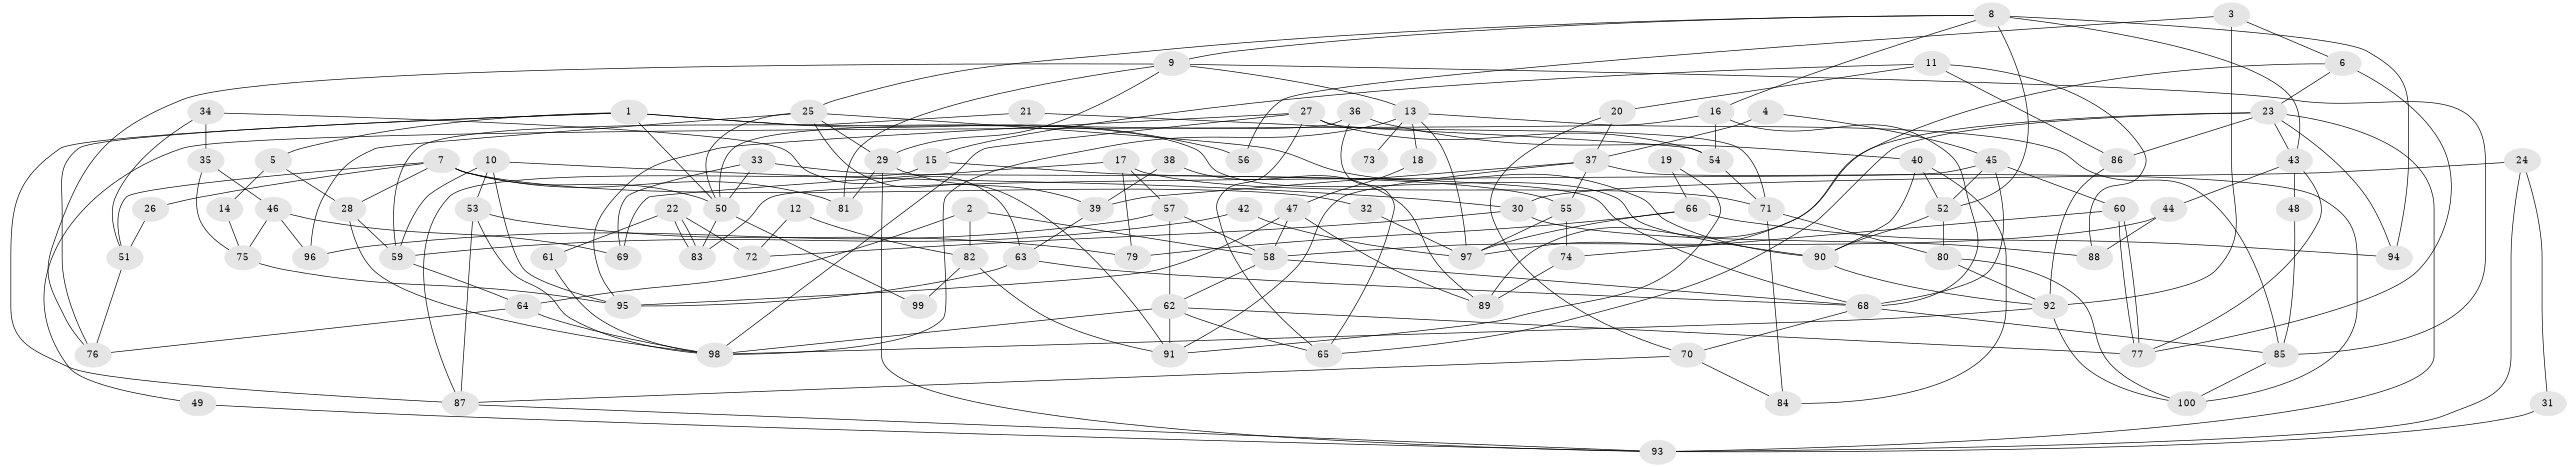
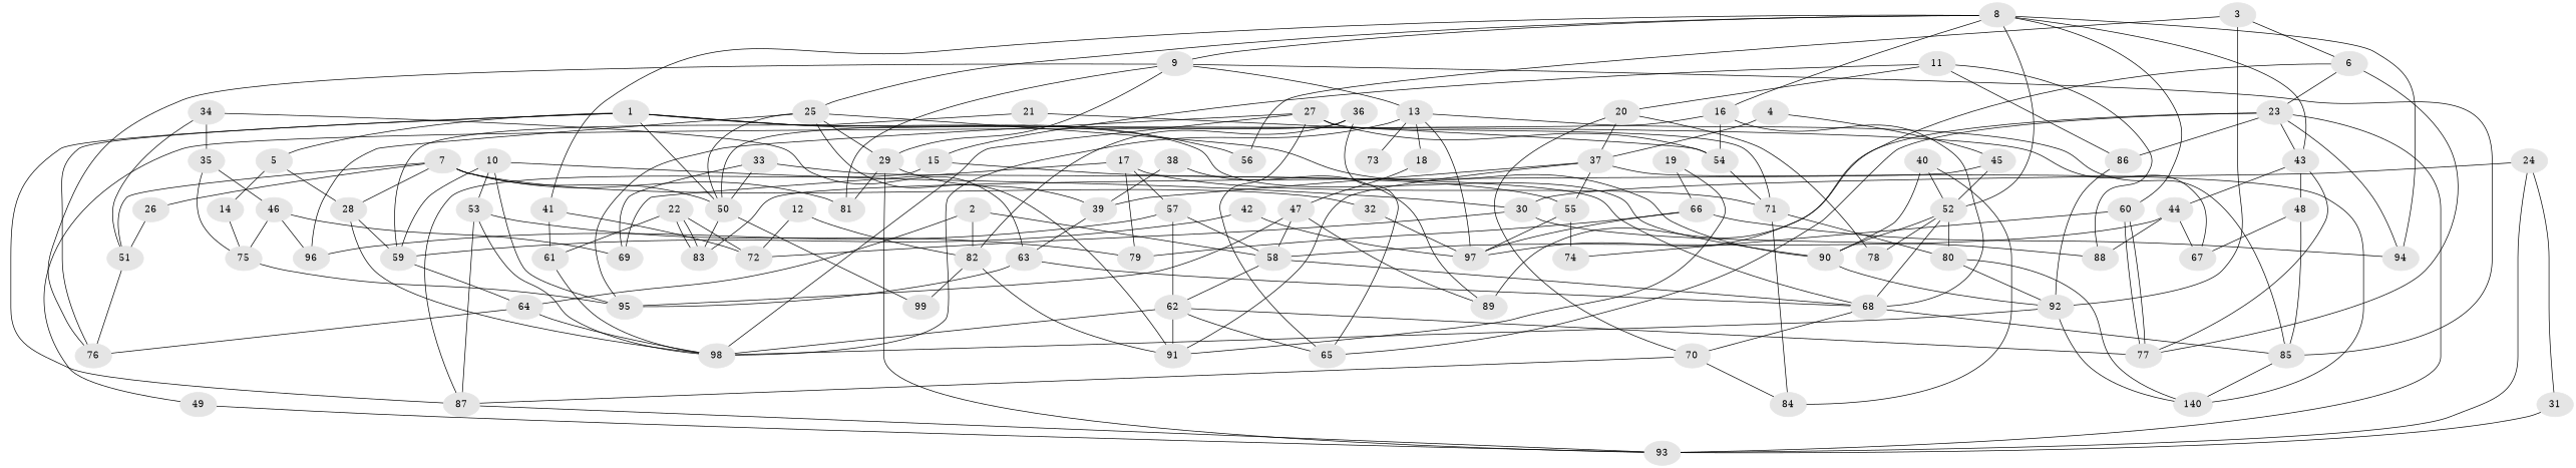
  graph {
    node [color=gray90 style=filled]
    1
    5
    50
    56
+   67
    76
    87
    90
    14
    28
    83
    99
    93
    92
    2
    58
    64
    82
    68
    62
    98
    91
    3
    6
    23
    77
    89
-   100
+   100 [label=140]
    4
    37
    45
    55
    39
    52
    75
    59
    43
    94
    86
    97
    65
    7
    26
    32
    51
    81
    8
    9
    16
    25
+   41
    60
    13
    29
    85
    49
    54
    96
    72
    61
    44
    48
+   78
    80
    74
    18
    73
    10
    30
    53
    95
    88
    79
    11
    15
    20
    70
    12
    47
    71
    17
    57
    69
    84
    19
    66
    21
    22
    24
    31
    27
    63
    33
    34
    35
    46
    36
    38
    40
    42
    1 -- 5
    1 -- 50
    1 -- 56
+   1 -- 67
    1 -- 76
    1 -- 87
    1 -- 90
    5 -- 14
    5 -- 28
    50 -- 83
    50 -- 99
    87 -- 93
    90 -- 92
    14 -- 75
    28 -- 98
    28 -- 59
    92 -- 98
    92 -- 100
    2 -- 58
    2 -- 64
    2 -- 82
    58 -- 68
    58 -- 62
    64 -- 76
    64 -- 98
    82 -- 99
    82 -- 91
    68 -- 85
    68 -- 70
    62 -- 98
    62 -- 91
    62 -- 77
    62 -- 65
    3 -- 56
    3 -- 92
    3 -- 6
    6 -- 23
    6 -- 77
    6 -- 89
    23 -- 93
    23 -- 43
    23 -- 94
    23 -- 86
    23 -- 97
    23 -- 65
    4 -- 37
    4 -- 45
    37 -- 91
    37 -- 100
    37 -- 55
    37 -- 39
    45 -- 83
-   45 -- 68
+   52 -- 68
    45 -- 52
    55 -- 97
    55 -- 74
    39 -- 63
    52 -- 90
+   52 -- 78
    52 -- 80
    75 -- 95
    59 -- 64
    43 -- 77
    43 -- 44
    43 -- 48
    86 -- 92
    7 -- 50
    7 -- 28
    7 -- 26
    7 -- 32
    7 -- 51
    7 -- 81
    26 -- 51
    32 -- 97
    51 -- 76
    8 -- 52
    8 -- 43
    8 -- 94
    8 -- 9
    8 -- 16
    8 -- 25
-   45 -- 60
+   8 -- 41
+   8 -- 60
    9 -- 76
    9 -- 81
    9 -- 13
    9 -- 29
    9 -- 85
    16 -- 68
    16 -- 49
    16 -- 54
    25 -- 50
    25 -- 90
    25 -- 91
    25 -- 29
    25 -- 96
+   41 -- 72
+   41 -- 61
    60 -- 77
    60 -- 77
    60 -- 74
    13 -- 98
    13 -- 97
    13 -- 85
    13 -- 18
    13 -- 73
    29 -- 93
    29 -- 39
    29 -- 81
    85 -- 100
    49 -- 93
    54 -- 71
    61 -- 98
+   44 -- 67
    44 -- 58
    44 -- 88
+   48 -- 67
    48 -- 85
    80 -- 92
    80 -- 100
-   74 -- 89
    18 -- 47
    10 -- 59
    10 -- 30
    10 -- 53
    10 -- 95
    30 -- 72
    30 -- 88
    53 -- 87
    53 -- 98
    53 -- 79
    11 -- 86
    11 -- 88
    11 -- 15
    11 -- 20
    15 -- 87
    15 -- 55
    20 -- 37
+   20 -- 78
    20 -- 70
    70 -- 87
    70 -- 84
    12 -- 82
    12 -- 72
    47 -- 58
    47 -- 89
    47 -- 95
    71 -- 80
    71 -- 84
    17 -- 79
    17 -- 71
    17 -- 57
    17 -- 69
    57 -- 58
    57 -- 62
    57 -- 96
    19 -- 91
    19 -- 66
    66 -- 94
    66 -- 97
    66 -- 79
    21 -- 59
    21 -- 54
    22 -- 83
    22 -- 83
    22 -- 72
    22 -- 61
    24 -- 93
    24 -- 30
    24 -- 31
    31 -- 93
    27 -- 98
    27 -- 65
    27 -- 54
    27 -- 95
    27 -- 71
    63 -- 68
    63 -- 95
    33 -- 50
    33 -- 68
    33 -- 69
    34 -- 51
    34 -- 63
    34 -- 35
    35 -- 75
    35 -- 46
    46 -- 75
    46 -- 96
    46 -- 69
    36 -- 50
-   36 -- 40
+   36 -- 82
    36 -- 65
    38 -- 89
    38 -- 39
    40 -- 90
    40 -- 52
    40 -- 84
    42 -- 59
    42 -- 97
  }
